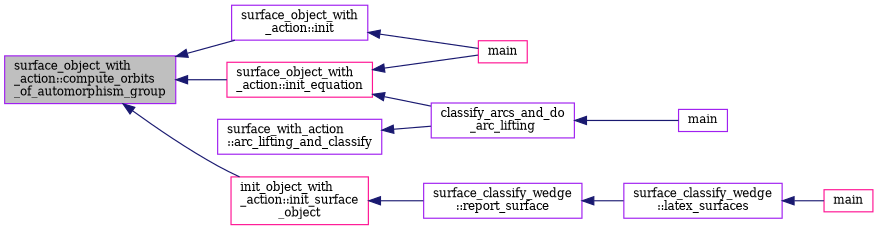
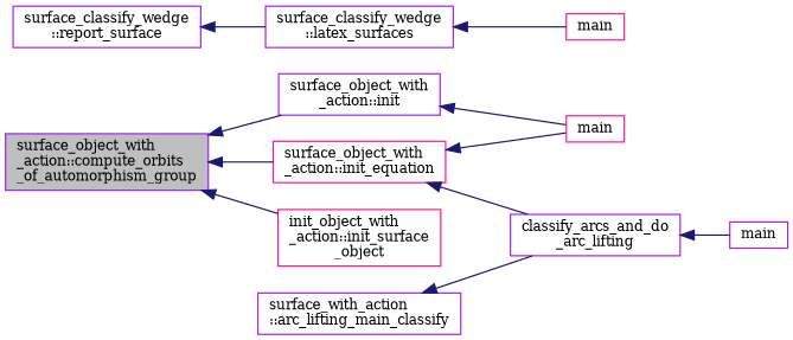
  digraph {
    fontname="DejaVu Serif"
    rankdir=LR
    node [color=purple fillcolor=white fontname="DejaVu Serif" fontsize=10 shape=record style=filled]
    edge [color=midnightblue dir=back fontname="DejaVu Serif" fontsize=10 labelfontname=Helvetica labelfontsize=10 style=solid]
    n1 [fillcolor=grey75 fontcolor=black height=0.2 label="surface_object_with\l_action::compute_orbits\l_of_automorphism_group" width=0.4]
    n2 [color=deeppink height=0.2 label="surface_object_with\l_action::init_equation" width=0.4]
    n3 [height=0.2 label="surface_object_with\l_action::init" width=0.4]
    n4 [color=deeppink height=0.2 label="init_object_with\l_action::init_surface\l_object" width=0.4]
    n5 [color=deeppink height=0.2 label=main width=0.4]
    n6 [height=0.2 label="classify_arcs_and_do\l_arc_lifting" width=0.4]
    n7 [height=0.2 label="surface_classify_wedge\l::report_surface" width=0.4]
-   n8 [height=0.2 label="surface_with_action\l::arc_lifting_and_classify" width=0.4]
+   n8 [height=0.2 label="surface_with_action\l::arc_lifting_main_classify" width=0.4]
    n9 [height=0.2 label=main width=0.4]
    n10 [height=0.2 label="surface_classify_wedge\l::latex_surfaces" width=0.4]
    n11 [color=deeppink height=0.2 label=main width=0.4]
    n1 -> n2
    n1 -> n3
    n1 -> n4
    n2 -> n5
    n2 -> n6
    n3 -> n5
-   n4 -> n7
    n6 -> n9
    n7 -> n10
    n8 -> n6
    n10 -> n11
  }
